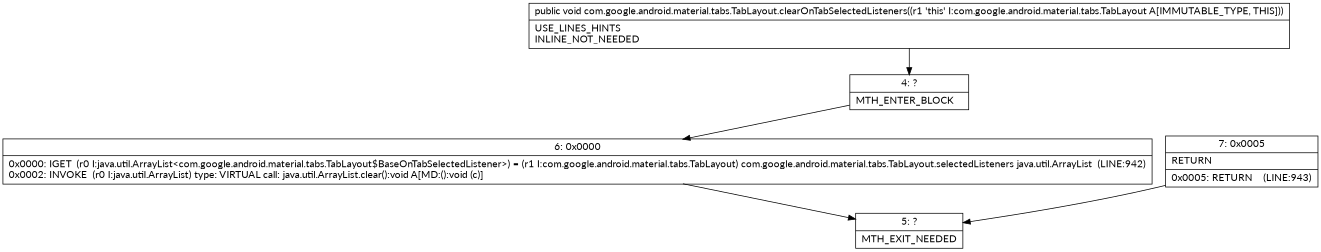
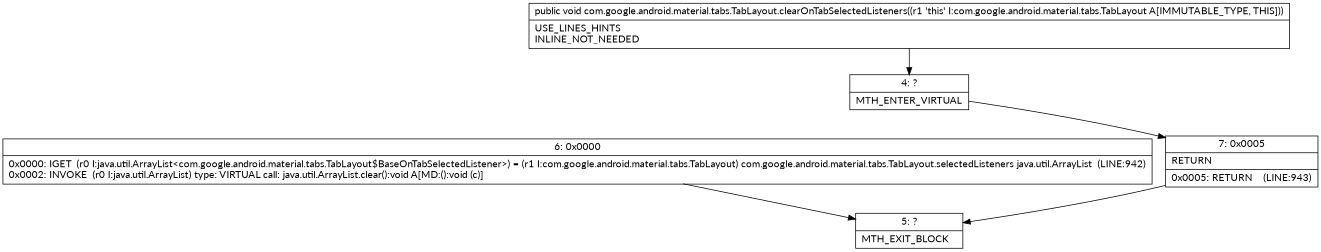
  digraph {
    fontname=Lato
    node [fontname=Lato shape=record]
    edge [fontname=Lato]
-   n1 [label="{4\:\ ?|MTH_ENTER_BLOCK\l}"]
+   n1 [label="{4\:\ ?|MTH_ENTER_VIRTUAL\l}"]
    n2 [label="{6\:\ 0x0000|0x0000: IGET  (r0 I:java.util.ArrayList\<com.google.android.material.tabs.TabLayout$BaseOnTabSelectedListener\>) = (r1 I:com.google.android.material.tabs.TabLayout) com.google.android.material.tabs.TabLayout.selectedListeners java.util.ArrayList  (LINE:942)\l0x0002: INVOKE  (r0 I:java.util.ArrayList) type: VIRTUAL call: java.util.ArrayList.clear():void A[MD:():void (c)]\l}"]
-   n3 [label="{5\:\ ?|MTH_EXIT_NEEDED\l}"]
+   n3 [label="{5\:\ ?|MTH_EXIT_BLOCK\l}"]
    n4 [label="{7\:\ 0x0005|RETURN\l|0x0005: RETURN    (LINE:943)\l}"]
    n5 [label="{public void com.google.android.material.tabs.TabLayout.clearOnTabSelectedListeners((r1 'this' I:com.google.android.material.tabs.TabLayout A[IMMUTABLE_TYPE, THIS]))  | USE_LINES_HINTS\lINLINE_NOT_NEEDED\l}"]
-   n1 -> n2
+   n1 -> n4
    n2 -> n3
    n4 -> n3
    n5 -> n1
  }
